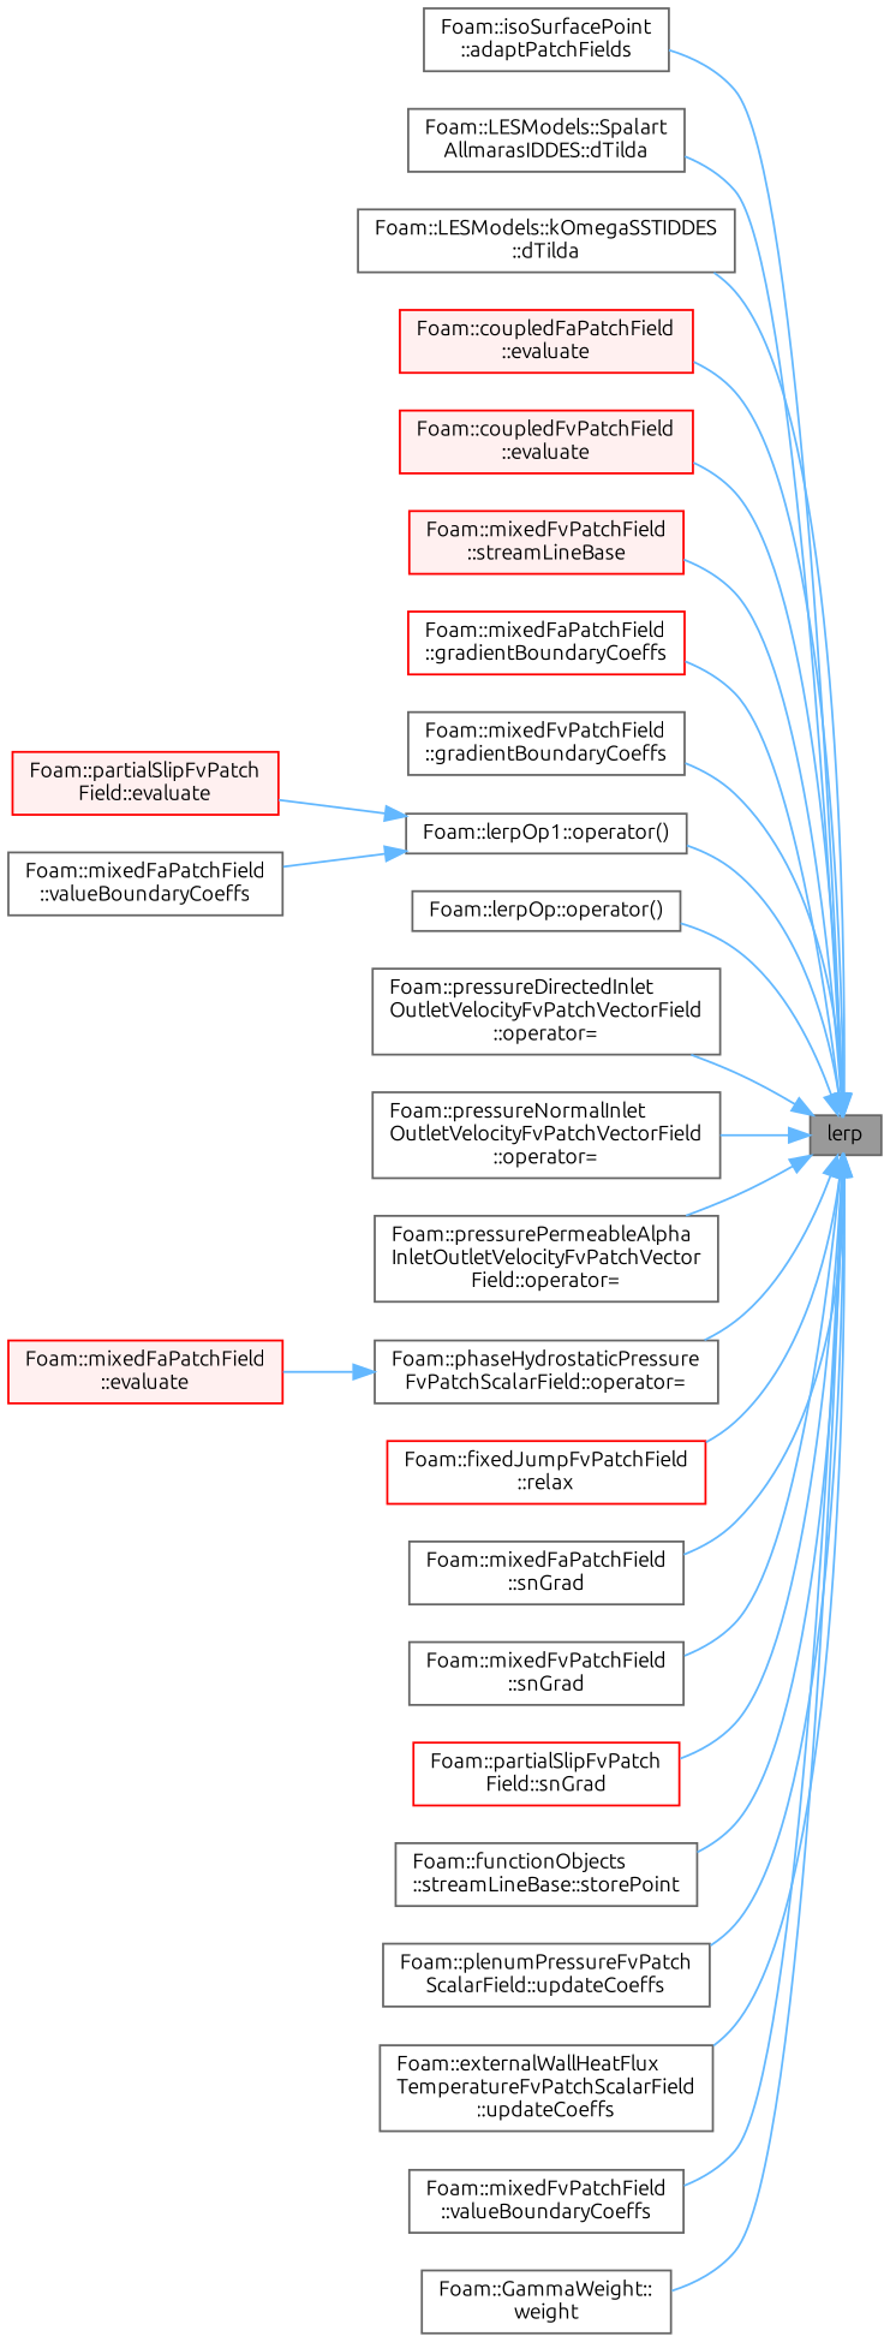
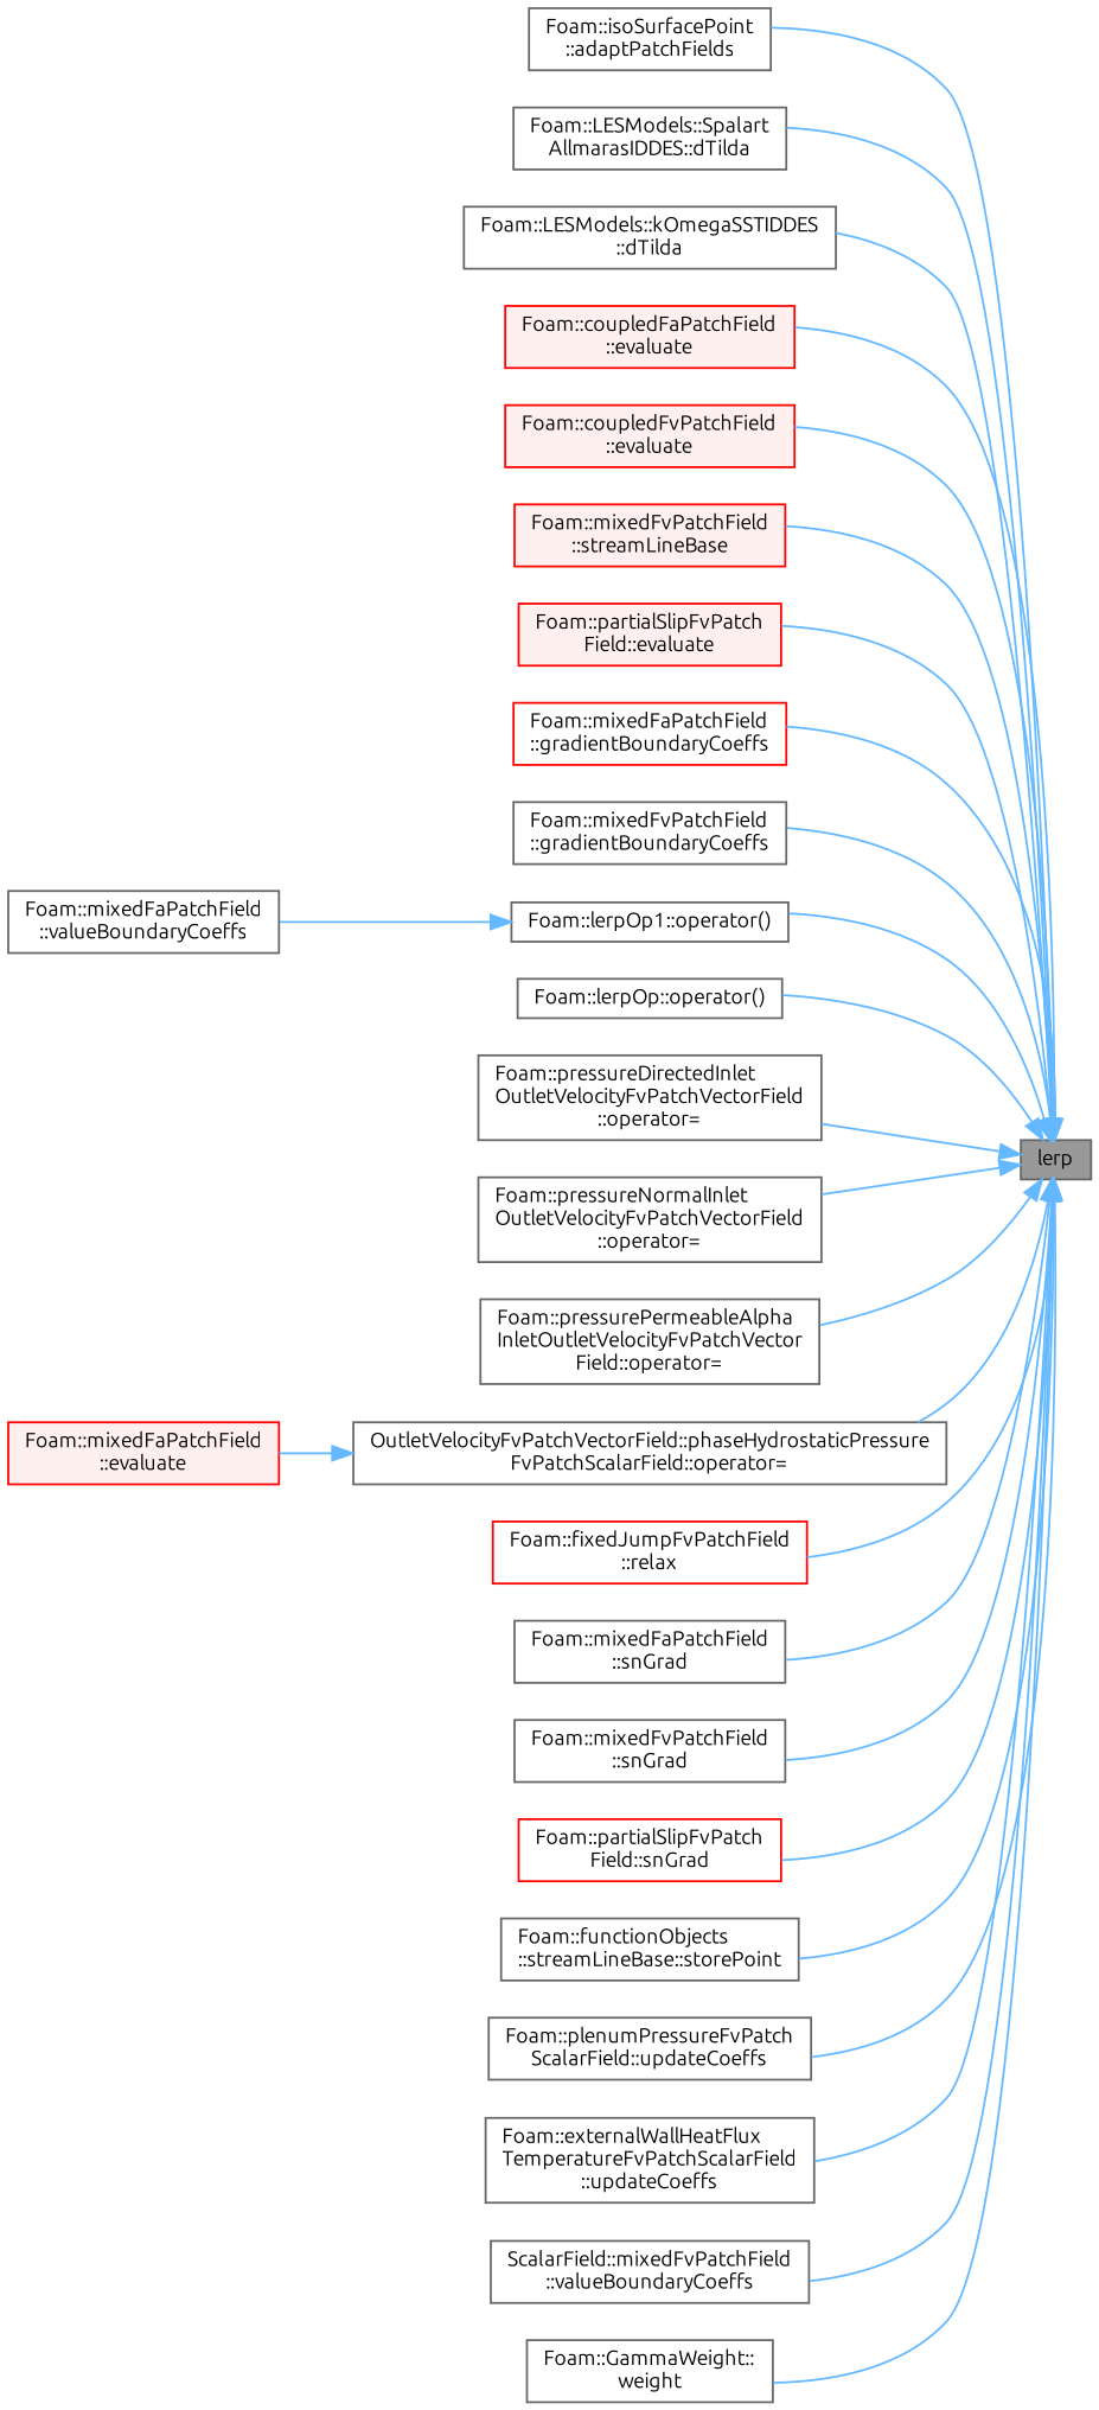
  digraph {
    fontname=Ubuntu
    rankdir=RL
    node [color=grey40 fillcolor=white fontname=Ubuntu fontsize=10 shape=box style=filled]
    edge [color=steelblue1 dir=back fontname=Ubuntu fontsize=10 labelfontname=Helvetica labelfontsize=10 style=solid]
    n1 [color=gray40 fillcolor=grey60 fontcolor=black height=0.2 label=lerp width=0.4]
    n2 [height=0.2 label="Foam::isoSurfacePoint\l::adaptPatchFields" width=0.4]
    n3 [height=0.2 label="Foam::LESModels::Spalart\lAllmarasIDDES::dTilda" width=0.4]
    n4 [height=0.2 label="Foam::LESModels::kOmegaSSTIDDES\l::dTilda" width=0.4]
    n5 [color=red fillcolor="#FFF0F0" height=0.2 label="Foam::coupledFaPatchField\l::evaluate" width=0.4]
    n6 [color=red fillcolor="#FFF0F0" height=0.2 label="Foam::coupledFvPatchField\l::evaluate" width=0.4]
    n7 [color=red fillcolor="#FFF0F0" height=0.2 label="Foam::mixedFvPatchField\l::streamLineBase" width=0.4]
    n8 [color=red fillcolor="#FFF0F0" height=0.2 label="Foam::partialSlipFvPatch\lField::evaluate" width=0.4]
    n9 [color=red height=0.2 label="Foam::mixedFaPatchField\l::gradientBoundaryCoeffs" width=0.4]
    n10 [height=0.2 label="Foam::mixedFvPatchField\l::gradientBoundaryCoeffs" width=0.4]
    n11 [height=0.2 label="Foam::lerpOp1::operator()" width=0.4]
    n12 [height=0.2 label="Foam::lerpOp::operator()" width=0.4]
    n13 [height=0.2 label="Foam::pressureDirectedInlet\lOutletVelocityFvPatchVectorField\l::operator=" width=0.4]
    n14 [height=0.2 label="Foam::pressureNormalInlet\lOutletVelocityFvPatchVectorField\l::operator=" width=0.4]
    n15 [height=0.2 label="Foam::pressurePermeableAlpha\lInletOutletVelocityFvPatchVector\lField::operator=" width=0.4]
-   n16 [height=0.2 label="Foam::phaseHydrostaticPressure\lFvPatchScalarField::operator=" width=0.4]
+   n16 [height=0.2 label="OutletVelocityFvPatchVectorField::phaseHydrostaticPressure\lFvPatchScalarField::operator=" width=0.4]
    n17 [color=red height=0.2 label="Foam::fixedJumpFvPatchField\l::relax" width=0.4]
    n18 [height=0.2 label="Foam::mixedFaPatchField\l::snGrad" width=0.4]
    n19 [height=0.2 label="Foam::mixedFvPatchField\l::snGrad" width=0.4]
    n20 [color=red height=0.2 label="Foam::partialSlipFvPatch\lField::snGrad" width=0.4]
    n21 [height=0.2 label="Foam::functionObjects\l::streamLineBase::storePoint" width=0.4]
    n22 [height=0.2 label="Foam::plenumPressureFvPatch\lScalarField::updateCoeffs" width=0.4]
    n23 [height=0.2 label="Foam::externalWallHeatFlux\lTemperatureFvPatchScalarField\l::updateCoeffs" width=0.4]
-   n24 [height=0.2 label="Foam::mixedFvPatchField\l::valueBoundaryCoeffs" width=0.4]
+   n24 [height=0.2 label="ScalarField::mixedFvPatchField\l::valueBoundaryCoeffs" width=0.4]
    n25 [height=0.2 label="Foam::GammaWeight::\lweight" width=0.4]
    n26 [color=red fillcolor="#FFF0F0" height=0.2 label="Foam::mixedFaPatchField\l::evaluate" width=0.4]
    n27 [height=0.2 label="Foam::mixedFaPatchField\l::valueBoundaryCoeffs" width=0.4]
    n1 -> n2
    n1 -> n3
    n1 -> n4
    n1 -> n5
    n1 -> n6
    n1 -> n7
-   n11 -> n8
+   n1 -> n8
    n1 -> n9
    n1 -> n10
    n1 -> n11
    n1 -> n12
    n1 -> n13
    n1 -> n14
    n1 -> n15
    n1 -> n16
    n1 -> n17
    n1 -> n18
    n1 -> n19
    n1 -> n20
    n1 -> n21
    n1 -> n22
    n1 -> n23
    n1 -> n24
    n1 -> n25
    n11 -> n27
    n16 -> n26
  }
